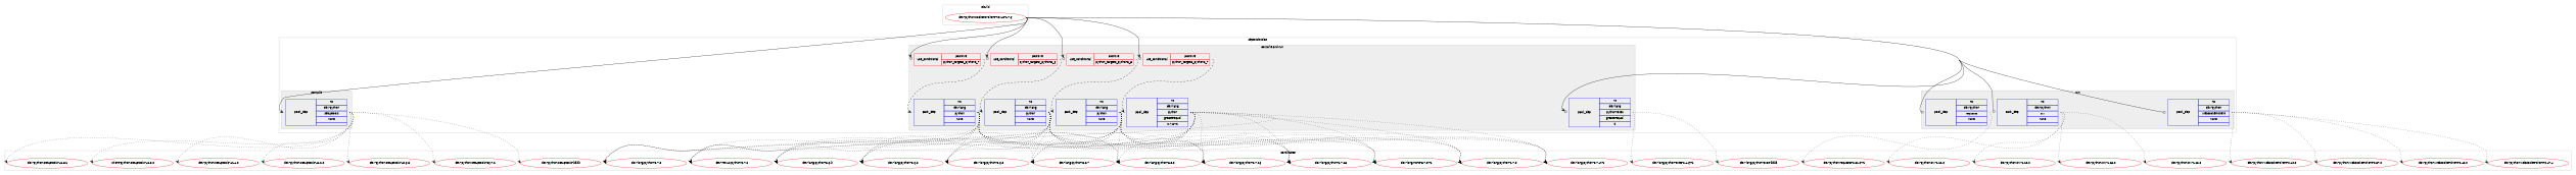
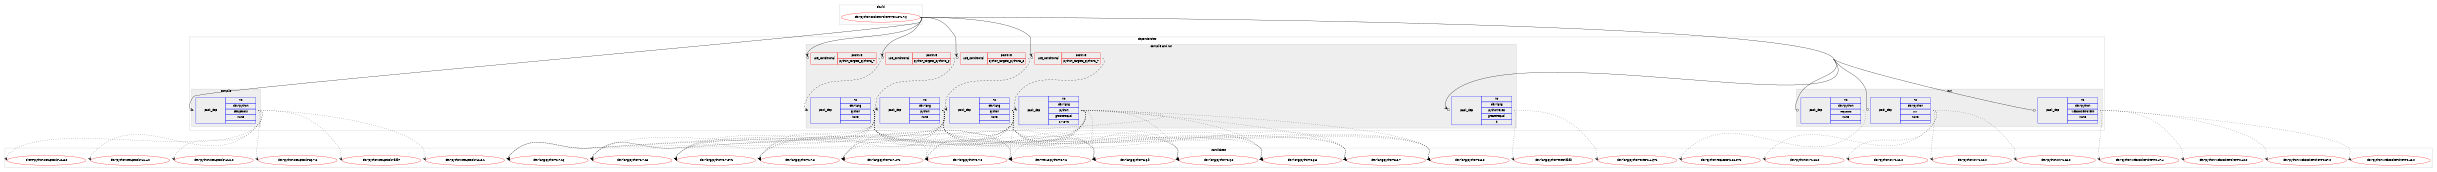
  digraph {
    compound=true
    concentrate=true
    fontname=Helvetica
    fontsize=10
    newrank=true
    rankdir=TB
    ranksep=1.5
    node [color=red fontname=Helvetica fontsize=10]
    edge [arrowhead=vee headport=w style=dotted tailport=e weight=100]
    n1 [label="dev-python/socketio-client-nexus-1.7.6" width=4]
    n2 [color=blue label=<<TABLE BORDER="0" CELLBORDER="1" CELLSPACING="0" CELLPADDING="4" WIDTH="220"><TR><TD ROWSPAN="6" CELLPADDING="30">pack_dep</TD></TR><TR><TD WIDTH="110">no</TD></TR><TR><TD>dev-python</TD></TR><TR><TD>setuptools</TD></TR><TR><TD>none</TD></TR><TR><TD></TD></TR></TABLE>> shape=none]
    n3 [color=blue label=<<TABLE BORDER="0" CELLBORDER="1" CELLSPACING="0" CELLPADDING="4" WIDTH="220"><TR><TD ROWSPAN="6" CELLPADDING="30">pack_dep</TD></TR><TR><TD WIDTH="110">no</TD></TR><TR><TD>dev-lang</TD></TR><TR><TD>python</TD></TR><TR><TD>greaterequal</TD></TR><TR><TD>2.7.5-r2</TD></TR></TABLE>> shape=none]
    n4 [label=<<TABLE BORDER="0" CELLBORDER="1" CELLSPACING="0" CELLPADDING="4"><TR><TD ROWSPAN="3" CELLPADDING="10">use_conditional</TD></TR><TR><TD>positive</TD></TR><TR><TD>python_targets_python2_7</TD></TR></TABLE>> shape=none]
    n5 [color=blue label=<<TABLE BORDER="0" CELLBORDER="1" CELLSPACING="0" CELLPADDING="4" WIDTH="220"><TR><TD ROWSPAN="6" CELLPADDING="30">pack_dep</TD></TR><TR><TD WIDTH="110">no</TD></TR><TR><TD>dev-lang</TD></TR><TR><TD>python</TD></TR><TR><TD>none</TD></TR><TR><TD></TD></TR></TABLE>> shape=none]
    n6 [label=<<TABLE BORDER="0" CELLBORDER="1" CELLSPACING="0" CELLPADDING="4"><TR><TD ROWSPAN="3" CELLPADDING="10">use_conditional</TD></TR><TR><TD>positive</TD></TR><TR><TD>python_targets_python3_5</TD></TR></TABLE>> shape=none]
    n7 [color=blue label=<<TABLE BORDER="0" CELLBORDER="1" CELLSPACING="0" CELLPADDING="4" WIDTH="220"><TR><TD ROWSPAN="6" CELLPADDING="30">pack_dep</TD></TR><TR><TD WIDTH="110">no</TD></TR><TR><TD>dev-lang</TD></TR><TR><TD>python</TD></TR><TR><TD>none</TD></TR><TR><TD></TD></TR></TABLE>> shape=none]
    n8 [label=<<TABLE BORDER="0" CELLBORDER="1" CELLSPACING="0" CELLPADDING="4"><TR><TD ROWSPAN="3" CELLPADDING="10">use_conditional</TD></TR><TR><TD>positive</TD></TR><TR><TD>python_targets_python3_6</TD></TR></TABLE>> shape=none]
    n9 [color=blue label=<<TABLE BORDER="0" CELLBORDER="1" CELLSPACING="0" CELLPADDING="4" WIDTH="220"><TR><TD ROWSPAN="6" CELLPADDING="30">pack_dep</TD></TR><TR><TD WIDTH="110">no</TD></TR><TR><TD>dev-lang</TD></TR><TR><TD>python</TD></TR><TR><TD>none</TD></TR><TR><TD></TD></TR></TABLE>> shape=none]
    n10 [label=<<TABLE BORDER="0" CELLBORDER="1" CELLSPACING="0" CELLPADDING="4"><TR><TD ROWSPAN="3" CELLPADDING="10">use_conditional</TD></TR><TR><TD>positive</TD></TR><TR><TD>python_targets_python3_7</TD></TR></TABLE>> shape=none]
    n11 [color=blue label=<<TABLE BORDER="0" CELLBORDER="1" CELLSPACING="0" CELLPADDING="4" WIDTH="220"><TR><TD ROWSPAN="6" CELLPADDING="30">pack_dep</TD></TR><TR><TD WIDTH="110">no</TD></TR><TR><TD>dev-lang</TD></TR><TR><TD>python-exec</TD></TR><TR><TD>greaterequal</TD></TR><TR><TD>2</TD></TR></TABLE>> shape=none]
    n12 [color=blue label=<<TABLE BORDER="0" CELLBORDER="1" CELLSPACING="0" CELLPADDING="4" WIDTH="220"><TR><TD ROWSPAN="6" CELLPADDING="30">pack_dep</TD></TR><TR><TD WIDTH="110">no</TD></TR><TR><TD>dev-python</TD></TR><TR><TD>requests</TD></TR><TR><TD>none</TD></TR><TR><TD></TD></TR></TABLE>> shape=none]
    n13 [color=blue label=<<TABLE BORDER="0" CELLBORDER="1" CELLSPACING="0" CELLPADDING="4" WIDTH="220"><TR><TD ROWSPAN="6" CELLPADDING="30">pack_dep</TD></TR><TR><TD WIDTH="110">no</TD></TR><TR><TD>dev-python</TD></TR><TR><TD>six</TD></TR><TR><TD>none</TD></TR><TR><TD></TD></TR></TABLE>> shape=none]
    n14 [color=blue label=<<TABLE BORDER="0" CELLBORDER="1" CELLSPACING="0" CELLPADDING="4" WIDTH="220"><TR><TD ROWSPAN="6" CELLPADDING="30">pack_dep</TD></TR><TR><TD WIDTH="110">no</TD></TR><TR><TD>dev-python</TD></TR><TR><TD>websocket-client</TD></TR><TR><TD>none</TD></TR><TR><TD></TD></TR></TABLE>> shape=none]
    n15 [label="dev-python/setuptools-36.7.2" width=4]
-   n16 [label="dev-python/setuptools-40.6.3" width=4]
    n17 [label="dev-python/setuptools-41.2.0" width=4]
    n18 [label="dev-python/setuptools-41.4.0" width=4]
    n19 [label="client-python/setuptools-41.5.0" width=4]
    n20 [label="dev-python/setuptools-41.5.1" width=4]
-   n21 [label="dev-python/setuptools-9999" width=4]
+   n21 [label="dev-python/setuptools-9997" width=4]
    n22 [label="dev-lang/python-2.7.15" width=4]
    n23 [label="dev-lang/python-2.7.16" width=4]
    n24 [label="dev-lang/python-3.5.5" width=4]
    n25 [label="dev-lang/python-3.5.7" width=4]
    n26 [label="dev-lang/python-3.6.5" width=4]
    n27 [label="dev-lang/python-3.6.8" width=4]
    n28 [label="dev-lang/python-3.6.9" width=4]
    n29 [label="dev-nexus/python-3.7.2" width=4]
    n30 [label="dev-lang/python-3.7.3" width=4]
    n31 [label="dev-lang/python-3.7.4-r1" width=4]
    n32 [label="dev-lang/python-1.7.5" width=4]
-   n33 [label="dev-lang/none-3.7.5-r1" width=4]
+   n33 [label="dev-lang/python-3.7.5-r1" width=4]
    n34 [label="dev-lang/python-exec-2.4.6-r1" width=4]
    n35 [label="dev-lang/python-exec-9999" width=4]
    n36 [label="dev-python/requests-2.21.0-r1" width=4]
    n37 [label="dev-python/six-1.10.0" width=4]
    n38 [label="dev-python/six-1.11.0" width=4]
    n39 [label="dev-python/six-1.12.0" width=4]
    n40 [label="dev-python/six-1.13.0" width=4]
    n41 [label="dev-python/websocket-client-0.37.0" width=4]
    n42 [label="dev-python/websocket-client-0.40.0" width=4]
    n43 [label="dev-python/websocket-client-0.47.4" width=4]
    n44 [label="dev-python/websocket-client-0.48.0" width=4]
    subgraph cluster_1 {
      color=gray
      label=<<i>ebuild</i>>
      rank=same
      n1
    }
    subgraph cluster_2 {
      color=gray
      label=<<i>dependencies</i>>
      subgraph cluster_3 {
        color=gray
        fillcolor="#eeeeee"
        label=<<i>compile</i>>
        style=filled
        subgraph sub_4 {
          color=gray
          fillcolor="#eeeeee"
          label=<<i>compile</i>>
          style=filled
          n2
        }
      }
      subgraph cluster_5 {
        color=gray
        fillcolor="#eeeeee"
        label=<<i>compile and run</i>>
        style=filled
        subgraph sub_6 {
          color=gray
          fillcolor="#eeeeee"
          label=<<i>compile and run</i>>
          style=filled
          n4
          subgraph sub_7 {
            color=gray
            fillcolor="#eeeeee"
            label=<<i>compile and run</i>>
            style=filled
            n3
          }
        }
        subgraph sub_8 {
          color=gray
          fillcolor="#eeeeee"
          label=<<i>compile and run</i>>
          style=filled
          n6
          subgraph sub_9 {
            color=gray
            fillcolor="#eeeeee"
            label=<<i>compile and run</i>>
            style=filled
            n5
          }
        }
        subgraph sub_10 {
          color=gray
          fillcolor="#eeeeee"
          label=<<i>compile and run</i>>
          style=filled
          n8
          subgraph sub_11 {
            color=gray
            fillcolor="#eeeeee"
            label=<<i>compile and run</i>>
            style=filled
            n7
          }
        }
        subgraph sub_12 {
          color=gray
          fillcolor="#eeeeee"
          label=<<i>compile and run</i>>
          style=filled
          n10
          subgraph sub_13 {
            color=gray
            fillcolor="#eeeeee"
            label=<<i>compile and run</i>>
            style=filled
            n9
          }
        }
        subgraph sub_14 {
          color=gray
          fillcolor="#eeeeee"
          label=<<i>compile and run</i>>
          style=filled
          n11
        }
      }
      subgraph cluster_15 {
        color=gray
        fillcolor="#eeeeee"
        label=<<i>run</i>>
        style=filled
        subgraph sub_16 {
          color=gray
          fillcolor="#eeeeee"
          label=<<i>run</i>>
          style=filled
          n12
        }
        subgraph sub_17 {
          color=gray
          fillcolor="#eeeeee"
          label=<<i>run</i>>
          style=filled
          n13
        }
        subgraph sub_18 {
          color=gray
          fillcolor="#eeeeee"
          label=<<i>run</i>>
          style=filled
          n14
        }
      }
    }
    subgraph cluster_19 {
      color=gray
      label=<<i>candidates</i>>
      rank=same
      subgraph sub_20 {
        color=black
        label=<<i>candidates</i>>
        nodesep=1
        rank=same
        n15
-       n16
        n17
        n18
        n19
        n20
        n21
      }
      subgraph sub_21 {
        color=black
        label=<<i>candidates</i>>
        nodesep=1
        rank=same
        n22
        n23
        n24
        n25
        n26
        n27
        n28
        n29
        n30
        n31
        n32
        n33
      }
      subgraph sub_22 {
        color=black
        label=<<i>candidates</i>>
        nodesep=1
        rank=same
        n22
        n23
        n24
        n25
        n26
        n27
        n28
        n29
        n30
        n31
        n32
        n33
      }
      subgraph sub_23 {
        color=black
        label=<<i>candidates</i>>
        nodesep=1
        rank=same
        n22
        n23
        n24
        n25
        n26
        n27
        n28
        n29
        n30
        n31
        n32
        n33
      }
      subgraph sub_24 {
        color=black
        label=<<i>candidates</i>>
        nodesep=1
        rank=same
        n22
        n23
        n24
        n25
        n26
        n27
        n28
        n29
        n30
        n31
        n32
        n33
      }
      subgraph sub_25 {
        color=black
        label=<<i>candidates</i>>
        nodesep=1
        rank=same
        n34
        n35
      }
      subgraph sub_26 {
        color=black
        label=<<i>candidates</i>>
        nodesep=1
        rank=same
        n36
      }
      subgraph sub_27 {
        color=black
        label=<<i>candidates</i>>
        nodesep=1
        rank=same
        n37
        n38
        n39
        n40
      }
      subgraph sub_28 {
        color=black
        label=<<i>candidates</i>>
        nodesep=1
        rank=same
        n41
        n42
        n43
        n44
      }
    }
    n1 -> n2 [style=solid weight=20]
    n1 -> n4 [arrowhead=odotvee style=solid weight=20]
    n1 -> n6 [arrowhead=odotvee style=solid weight=20]
    n1 -> n8 [arrowhead=odotvee style=solid weight=20]
    n1 -> n10 [arrowhead=odotvee style=solid weight=20]
    n1 -> n11 [arrowhead=odotvee style=solid weight=20]
    n1 -> n12 [arrowhead=odot style=solid weight=20]
    n1 -> n13 [arrowhead=odot style=solid weight=20]
    n1 -> n14 [arrowhead=odot style=solid weight=20]
    n2 -> n15
-   n2 -> n16
    n2 -> n17
    n2 -> n18
    n2 -> n19
    n2 -> n20
    n2 -> n21
    n3 -> n22
    n3 -> n23
    n3 -> n24
    n3 -> n25
    n3 -> n26
    n3 -> n27
    n3 -> n28
    n3 -> n29
    n3 -> n30
    n3 -> n31
    n3 -> n32
    n3 -> n33
    n4 -> n3 [style=dashed weight=20]
    n5 -> n22
    n5 -> n23
    n5 -> n24
    n5 -> n25
    n5 -> n26
    n5 -> n27
    n5 -> n28
    n5 -> n29
    n5 -> n30
    n5 -> n31
    n5 -> n32
    n5 -> n33
    n6 -> n5 [style=dashed weight=20]
    n7 -> n22
    n7 -> n23
    n7 -> n24
    n7 -> n25
    n7 -> n26
    n7 -> n27
    n7 -> n28
    n7 -> n29
    n7 -> n30
    n7 -> n31
    n7 -> n32
    n7 -> n33
    n8 -> n7 [style=dashed weight=20]
    n9 -> n22
    n9 -> n23
    n9 -> n24
    n9 -> n25
    n9 -> n26
    n9 -> n27
    n9 -> n28
    n9 -> n29
    n9 -> n30
    n9 -> n31
    n9 -> n32
    n9 -> n33
    n10 -> n9 [style=dashed weight=20]
    n11 -> n34
    n11 -> n35
    n12 -> n36
    n13 -> n37
    n13 -> n38
    n13 -> n39
    n13 -> n40
    n14 -> n41
    n14 -> n42
    n14 -> n43
    n14 -> n44
  }
